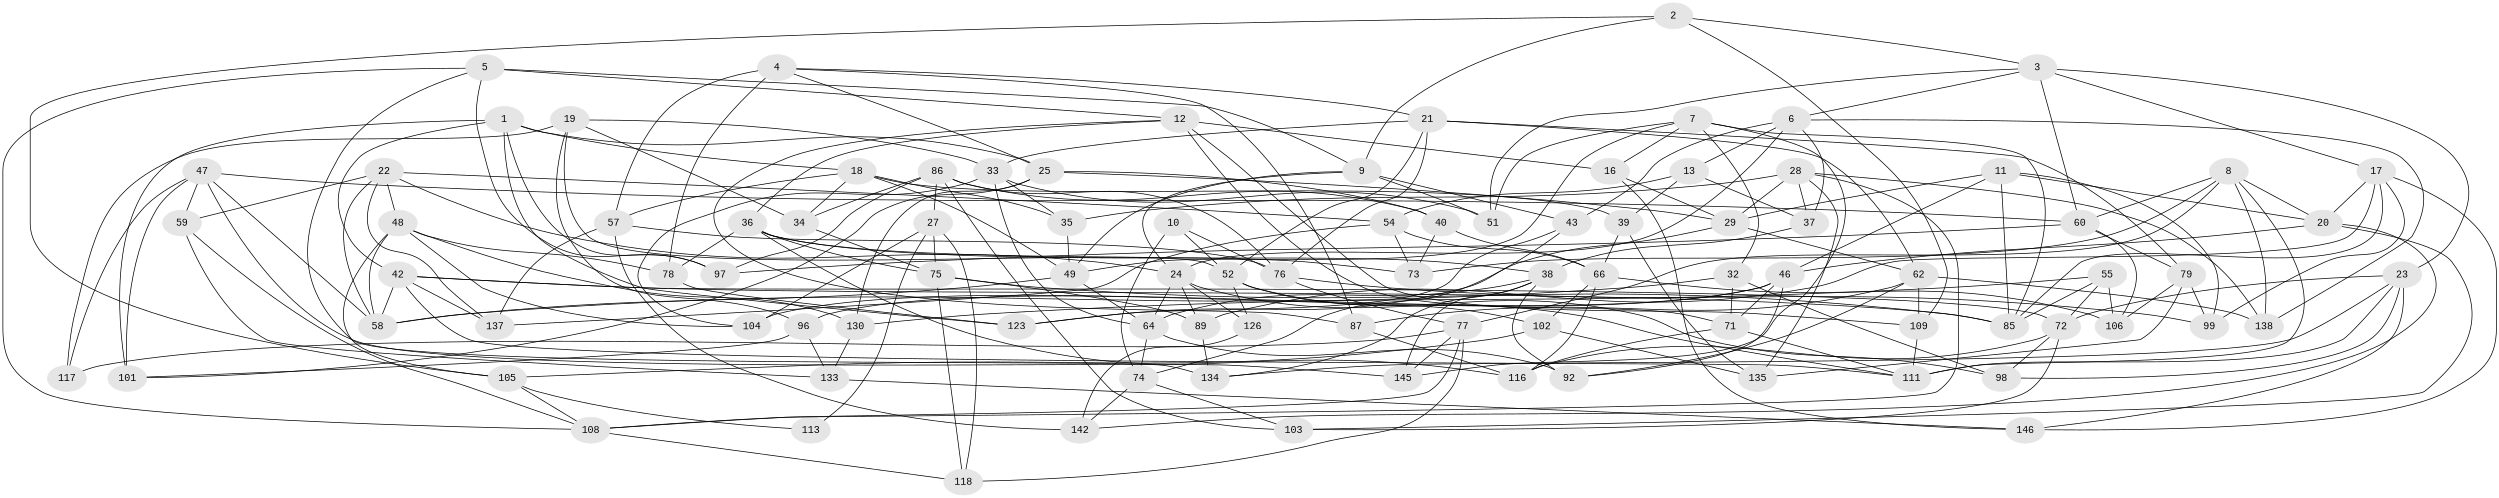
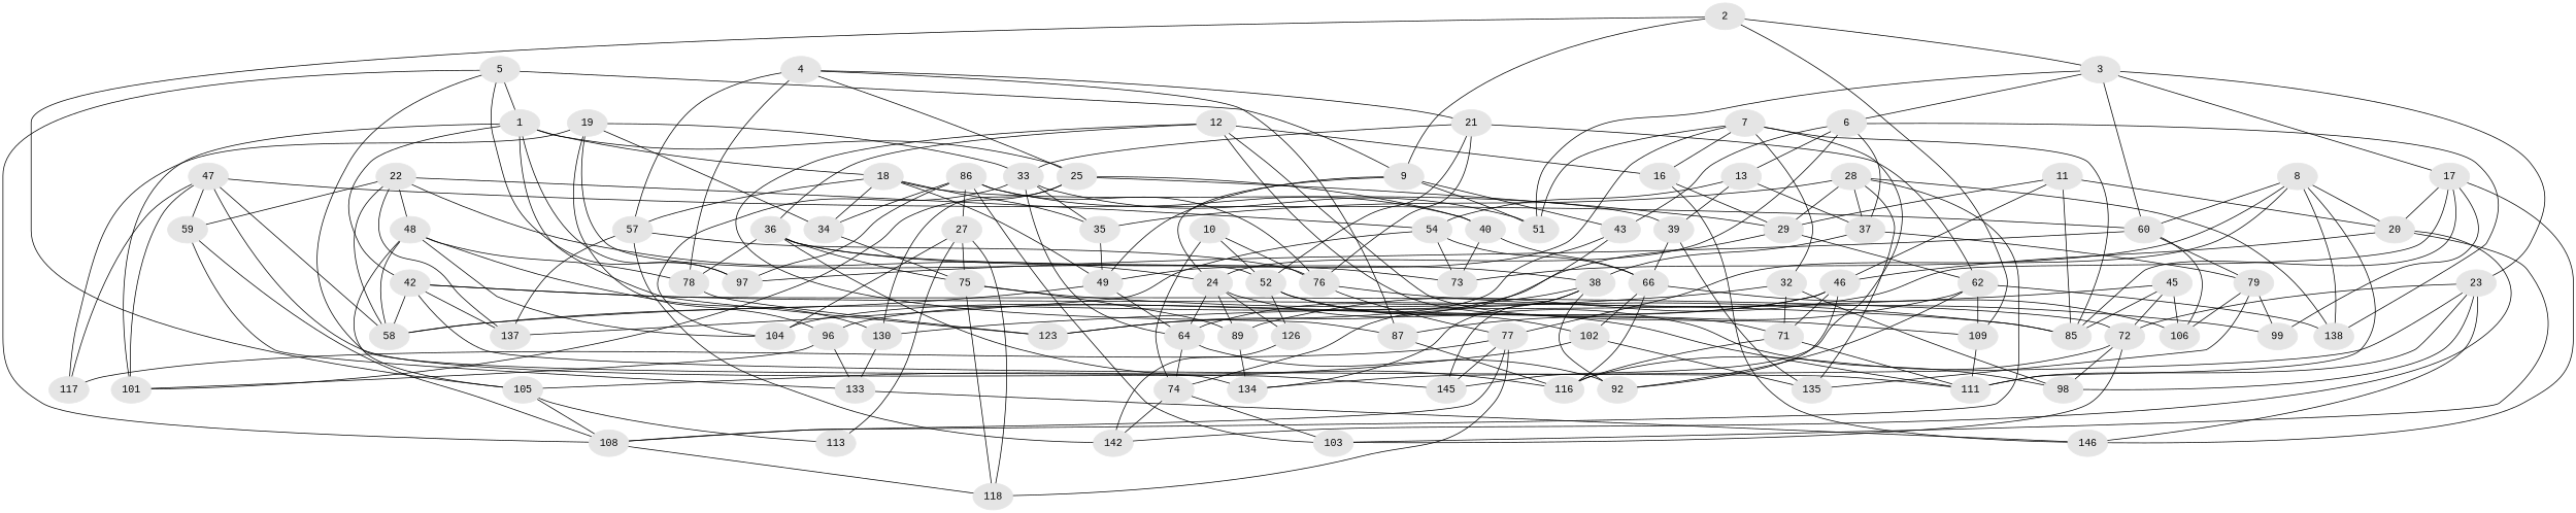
  graph {
    fontname="Liberation Mono"
    node [color=gray90 fontname="Liberation Mono" style=filled]
    edge [fontname="Liberation Mono"]
    1 [super="+121"]
    18 [super="+41"]
    25 [super="+107"]
    42 [super="+93"]
    97
    101
    123
    57 [super="+82"]
    49 [super="+65"]
    39
    34
    35
    29 [super="+122"]
    40
    130
    85 [super="+141"]
    111 [super="+120"]
    58 [super="+61"]
    137
    72 [super="+84"]
    3 [super="+131"]
    6 [super="+87"]
    17 [super="+95"]
    23 [super="+127"]
    51
    60 [super="+69"]
    2
    9 [super="+63"]
    105 [super="+144"]
    109
    24 [super="+143"]
    43
    108 [super="+119"]
    113
    13
    37
    138
    20 [super="+80"]
    99
    146
    89
    134
    98
    79 [super="+139"]
    106
    4 [super="+91"]
    21 [super="+31"]
    n48 [label=87]
    78
    52 [super="+83"]
    76 [super="+114"]
    33 [super="+140"]
    62 [super="+128"]
    142
    116 [super="+129"]
    5 [super="+112"]
    12 [super="+14"]
    16
    36 [super="+110"]
    71 [super="+100"]
    118
    54 [super="+124"]
    64 [super="+90"]
    126
    38 [super="+68"]
    74 [super="+136"]
    7 [super="+115"]
    32 [super="+86"]
    145
    8 [super="+15"]
    73
    77 [super="+94"]
    46 [super="+70"]
    103
    117
    102
    10
    11 [super="+56"]
    96
    104
    92
    75 [super="+132"]
    135
    66 [super="+125"]
    19 [super="+30"]
    133
    22 [super="+88"]
    48 [super="+147"]
    59
    n90 [label=86 super="+50"]
    27 [super="+81"]
    28 [super="+44"]
    47 [super="+53"]
-   55
+   55 [label=45]
    1 -- 18
    1 -- 25
    1 -- 42
    1 -- 97
    1 -- 101
    1 -- 123
    18 -- 57
    18 -- 49
    18 -- 39
    18 -- 34
    18 -- 35
    25 -- 101
    25 -- 29
    25 -- 40
    25 -- 130
    42 -- 85
    42 -- 111
    42 -- 58
    42 -- 137
    42 -- 72
    57 -- 137
    57 -- 76
    57 -- 142
    49 -- 58
    49 -- 64
    39 -- 135
    39 -- 66
    34 -- 75
    35 -- 49
    29 -- 123
    29 -- 62
    40 -- 73
    40 -- 66
    130 -- 133
    72 -- 98
    72 -- 116
    72 -- 103
    3 -- 6
    3 -- 17
    3 -- 23
    3 -- 51
    3 -- 60
    6 -- 24
    6 -- 43
    6 -- 13
    6 -- 37
    6 -- 138
    17 -- 85
    17 -- 20
    17 -- 99
    17 -- 146
    17 -- 89
    23 -- 111
    23 -- 72
    23 -- 146
    23 -- 134
    23 -- 98
    60 -- 97
    60 -- 79
    60 -- 106
    2 -- 3
    2 -- 9
    2 -- 105
    2 -- 109
    9 -- 49
    9 -- 51
    9 -- 24
    9 -- 43
    105 -- 108
    105 -- 113 [weight=2]
    109 -- 111
    24 -- 111
    24 -- 89
    24 -- 64
    24 -- 126
    43 -- 123
    43 -- 74
    108 -- 118
    13 -- 39
    13 -- 37
    13 -- 54
    37 -- 38
    20 -- 142
    20 -- 46
    20 -- 103
    89 -- 134
    79 -- 99
    79 -- 106
    79 -- 135
    4 -- 25
    4 -- 57 [weight=2]
    4 -- 21
    4 -- n48
    4 -- 78
-   21 -- 79
+   37 -- 79
    21 -- 52
    21 -- 76
    21 -- 33
    21 -- 62
    n48 -- 116
    78 -- 123
    52 -- 98
    52 -- 126
    52 -- 102
    76 -- 99
    76 -- 77
    33 -- 35
    33 -- 51
    33 -- 64
    33 -- 104
    62 -- 109
    62 -- 138
    62 -- n48
    62 -- 92
    5 -- 97
    5 -- 9
    5 -- 108
    5 -- 134
-   5 -- 12
+   5 -- 1
    12 -- 109
    12 -- n48
    12 -- 16
    12 -- 36
    12 -- 71
    16 -- 29
    16 -- 146
    36 -- 78
    36 -- 116
    36 -- 38
    36 -- 73
    36 -- 75
    71 -- 111
    71 -- 116 [weight=2]
    54 -- 137
    54 -- 73
    54 -- 66
    64 -- 74
    64 -- 92
    126 -- 142
    38 -- 134
    38 -- 64
    38 -- 145
    38 -- 92
    74 -- 142
    74 -- 103
    7 -- 49
    7 -- 85
    7 -- 51
    7 -- 16
    7 -- 32
    7 -- 145
    32 -- 58
    32 -- 98
    32 -- 71
    8 -- 111
    8 -- 60
    8 -- 138
    8 -- 20
    8 -- 73
    8 -- 77
    77 -- 108
    77 -- 118
    77 -- 145
    77 -- 117
    46 -- 71
    46 -- 96
    46 -- 104
    46 -- 92
    102 -- 105
    102 -- 135
    10 -- 52
    10 -- 76
    10 -- 74 [weight=2]
    11 -- 29
    11 -- 85
    11 -- 20
-   11 -- 99
    11 -- 46
    96 -- 101
    96 -- 133
    75 -- 85
    75 -- 89
    75 -- 118
    66 -- 106
    66 -- 116
    66 -- 102
    19 -- 34
    19 -- 52
    19 -- 33
    19 -- 117 [weight=2]
    19 -- 96
    133 -- 146
    22 -- 58
    22 -- 137
    22 -- 24
    22 -- 54
    22 -- 48
    22 -- 59
    48 -- 130
    48 -- 58
    48 -- 105
    48 -- 78
    48 -- 104
    59 -- 108
    59 -- 133
    n90 -- 97
    n90 -- 34
    n90 -- 40
    n90 -- 76
    n90 -- 103
    n90 -- 27
    27 -- 113 [weight=2]
    27 -- 118
    27 -- 104
    27 -- 75
    28 -- 35
    28 -- 29
    28 -- 108
    28 -- 37
    28 -- 138
    28 -- 135
    47 -- 101
    47 -- 58
    47 -- 60
    47 -- 145
    47 -- 117
    47 -- 59
    55 -- 130
    55 -- 85
    55 -- 72
    55 -- 106
  }
